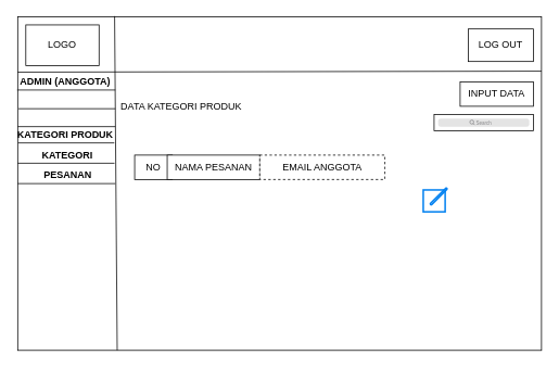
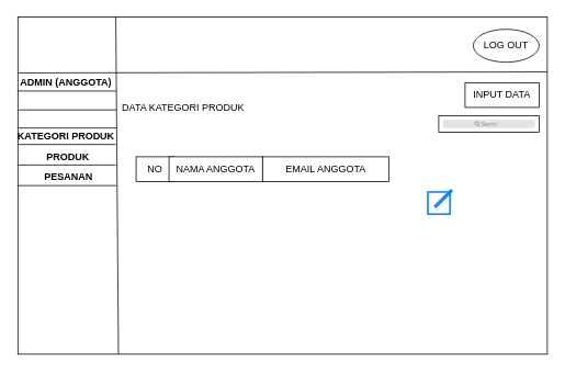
  <mxCell id="0" />
  <mxCell id="1" parent="0" />
  <mxCell id="2" value="" style="rounded=0;whiteSpace=wrap;html=1;" parent="1" vertex="1"><mxGeometry x="21.25" y="20" width="643.75" height="410" as="geometry" /></mxCell>
- <mxCell id="3" value="LOGO" style="rounded=0;whiteSpace=wrap;html=1;" parent="1" vertex="1"><mxGeometry x="31.25" y="30" width="90" height="50" as="geometry" /></mxCell>
  <mxCell id="4" value="" style="endArrow=none;html=1;exitX=0;exitY=0.166;exitDx=0;exitDy=0;exitPerimeter=0;entryX=1;entryY=0.163;entryDx=0;entryDy=0;entryPerimeter=0;" parent="1" source="2" target="2" edge="1"><mxGeometry width="50" height="50" relative="1" as="geometry"><mxPoint x="171.25" y="89" as="sourcePoint" /><mxPoint x="651.25" y="82" as="targetPoint" /></mxGeometry></mxCell>
- <mxCell id="5" value="LOG OUT" style="rounded=0;whiteSpace=wrap;html=1;" parent="1" vertex="1"><mxGeometry x="575" y="35" width="80" height="40" as="geometry" /></mxCell>
+ <mxCell id="5" value="LOG OUT" style="ellipse;whiteSpace=wrap;html=1;" parent="1" vertex="1"><mxGeometry x="575" y="35" width="80" height="40" as="geometry" /></mxCell>
  <mxCell id="6" value="&lt;b&gt;ADMIN (ANGGOTA)&lt;/b&gt;" style="text;html=1;strokeColor=none;fillColor=none;align=center;verticalAlign=middle;whiteSpace=wrap;rounded=0;" parent="1" vertex="1"><mxGeometry x="21.25" y="90" width="117.5" height="20" as="geometry" /></mxCell>
  <mxCell id="7" value="&lt;b&gt;KATEGORI PRODUK&lt;/b&gt;" style="text;html=1;strokeColor=none;fillColor=none;align=center;verticalAlign=middle;whiteSpace=wrap;rounded=0;" parent="1" vertex="1"><mxGeometry x="20" y="155" width="120" height="20" as="geometry" /></mxCell>
- <mxCell id="8" value="&lt;b&gt;KATEGORI&lt;/b&gt;" style="text;html=1;strokeColor=none;fillColor=none;align=center;verticalAlign=middle;whiteSpace=wrap;rounded=0;" parent="1" vertex="1"><mxGeometry x="40" y="175" width="85" height="30" as="geometry" /></mxCell>
+ <mxCell id="8" value="&lt;b&gt;PRODUK&lt;/b&gt;" style="text;html=1;strokeColor=none;fillColor=none;align=center;verticalAlign=middle;whiteSpace=wrap;rounded=0;" parent="1" vertex="1"><mxGeometry x="40" y="175" width="85" height="30" as="geometry" /></mxCell>
  <mxCell id="9" value="&lt;b&gt;PESANAN&lt;/b&gt;" style="text;html=1;strokeColor=none;fillColor=none;align=center;verticalAlign=middle;whiteSpace=wrap;rounded=0;" parent="1" vertex="1"><mxGeometry x="47.5" y="205" width="70" height="20" as="geometry" /></mxCell>
  <mxCell id="10" value="" style="endArrow=none;html=1;entryX=0.185;entryY=-0.002;entryDx=0;entryDy=0;entryPerimeter=0;exitX=0.19;exitY=1;exitDx=0;exitDy=0;exitPerimeter=0;" parent="1" source="2" target="2" edge="1"><mxGeometry width="50" height="50" relative="1" as="geometry"><mxPoint x="171.25" y="110" as="sourcePoint" /><mxPoint x="221.25" y="60" as="targetPoint" /></mxGeometry></mxCell>
  <mxCell id="11" value="" style="endArrow=none;html=1;" parent="1" edge="1"><mxGeometry width="50" height="50" relative="1" as="geometry"><mxPoint x="22.25" y="133" as="sourcePoint" /><mxPoint x="141.25" y="133" as="targetPoint" /></mxGeometry></mxCell>
  <mxCell id="12" value="" style="endArrow=none;html=1;exitX=0;exitY=1;exitDx=0;exitDy=0;" parent="1" edge="1"><mxGeometry width="50" height="50" relative="1" as="geometry"><mxPoint x="21.25" y="155" as="sourcePoint" /><mxPoint x="141.25" y="155" as="targetPoint" /></mxGeometry></mxCell>
  <mxCell id="13" value="" style="endArrow=none;html=1;" parent="1" edge="1"><mxGeometry width="50" height="50" relative="1" as="geometry"><mxPoint x="21.25" y="200" as="sourcePoint" /><mxPoint x="140.25" y="200" as="targetPoint" /></mxGeometry></mxCell>
  <mxCell id="14" value="" style="endArrow=none;html=1;exitX=0;exitY=1;exitDx=0;exitDy=0;" parent="1" edge="1"><mxGeometry width="50" height="50" relative="1" as="geometry"><mxPoint x="21.25" y="225" as="sourcePoint" /><mxPoint x="141.25" y="225" as="targetPoint" /></mxGeometry></mxCell>
  <mxCell id="15" value="DATA KATEGORI PRODUK" style="text;html=1;strokeColor=none;fillColor=none;align=center;verticalAlign=middle;whiteSpace=wrap;rounded=0;" parent="1" vertex="1"><mxGeometry x="145" y="110" width="155" height="40" as="geometry" /></mxCell>
  <mxCell id="16" value="" style="shape=rect;" parent="1" vertex="1"><mxGeometry x="533" y="140" width="122" height="20" as="geometry" /></mxCell>
  <mxCell id="17" value="" style="html=1;strokeWidth=1;shadow=0;dashed=0;shape=mxgraph.ios7ui.marginRect;rx=3;ry=3;rectMargin=5;fillColor=#E4E4E4;strokeColor=none;" parent="16" vertex="1"><mxGeometry width="122" height="20" as="geometry" /></mxCell>
  <mxCell id="18" value="Search" style="shape=mxgraph.ios7.icons.looking_glass;strokeColor=#878789;fillColor=none;fontColor=#878789;labelPosition=right;verticalLabelPosition=middle;align=left;verticalAlign=middle;fontSize=6;fontStyle=0;spacingTop=2;" parent="16" vertex="1"><mxGeometry x="0.5" y="0.5" width="6" height="6" relative="1" as="geometry"><mxPoint x="-17" y="-3" as="offset" /></mxGeometry></mxCell>
  <mxCell id="19" value="INPUT DATA" style="rounded=0;whiteSpace=wrap;html=1;" parent="1" vertex="1"><mxGeometry x="565" y="100" width="90" height="30" as="geometry" /></mxCell>
  <mxCell id="20" value="NO" style="rounded=0;whiteSpace=wrap;html=1;" parent="1" vertex="1"><mxGeometry x="165" y="190" width="46.25" height="30" as="geometry" /></mxCell>
- <mxCell id="21" value="NAMA PESANAN" style="rounded=0;whiteSpace=wrap;html=1;" parent="1" vertex="1"><mxGeometry x="205" y="190" width="113.75" height="30" as="geometry" /></mxCell>
- <mxCell id="22" value="EMAIL ANGGOTA" style="rounded=0;whiteSpace=wrap;html=1;dashed=1;" parent="1" vertex="1"><mxGeometry x="318.75" y="190" width="153.75" height="30" as="geometry" /></mxCell>
+ <mxCell id="21" value="NAMA ANGGOTA" style="rounded=0;whiteSpace=wrap;html=1;" parent="1" vertex="1"><mxGeometry x="205" y="190" width="113.75" height="30" as="geometry" /></mxCell>
+ <mxCell id="22" value="EMAIL ANGGOTA" style="rounded=0;whiteSpace=wrap;html=1;" parent="1" vertex="1"><mxGeometry x="318.75" y="190" width="153.75" height="30" as="geometry" /></mxCell>
  <mxCell id="23" value="" style="endArrow=none;html=1;exitX=0.002;exitY=0.353;exitDx=0;exitDy=0;exitPerimeter=0;" parent="1" edge="1"><mxGeometry width="50" height="50" relative="1" as="geometry"><mxPoint x="20.64" y="110" as="sourcePoint" /><mxPoint x="141.25" y="110" as="targetPoint" /></mxGeometry></mxCell>
  <mxCell id="24" value="" style="endArrow=none;html=1;entryX=1;entryY=1;entryDx=0;entryDy=0;" parent="1" target="7" edge="1"><mxGeometry width="50" height="50" relative="1" as="geometry"><mxPoint x="21.75" y="175" as="sourcePoint" /><mxPoint x="115" y="175" as="targetPoint" /></mxGeometry></mxCell>
  <mxCell id="25" value="" style="shape=image;html=1;verticalAlign=top;verticalLabelPosition=bottom;labelBackgroundColor=#ffffff;imageAspect=0;aspect=fixed;image=https://cdn4.iconfinder.com/data/icons/evil-icons-user-interface/64/eye-128.png" parent="1" vertex="1"><mxGeometry x="472.5" y="225" width="40" height="40" as="geometry" /></mxCell>
  <mxCell id="26" value="" style="html=1;verticalLabelPosition=bottom;align=center;labelBackgroundColor=#ffffff;verticalAlign=top;strokeWidth=2;strokeColor=#0080F0;shadow=0;dashed=0;shape=mxgraph.ios7.icons.edit;" parent="1" vertex="1"><mxGeometry x="519.68" y="230.3" width="29.4" height="29.4" as="geometry" /></mxCell>
  <mxCell id="27" value="" style="shape=image;html=1;verticalAlign=top;verticalLabelPosition=bottom;labelBackgroundColor=#ffffff;imageAspect=0;aspect=fixed;image=https://cdn3.iconfinder.com/data/icons/user-interface-169/32/trash-128.png" parent="1" vertex="1"><mxGeometry x="556.25" y="225" width="40" height="40" as="geometry" /></mxCell>
